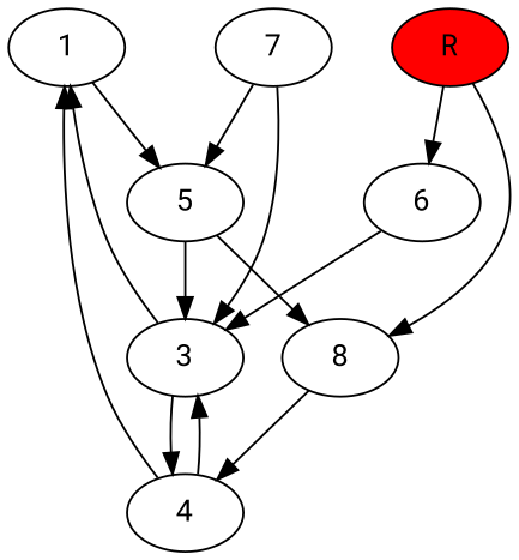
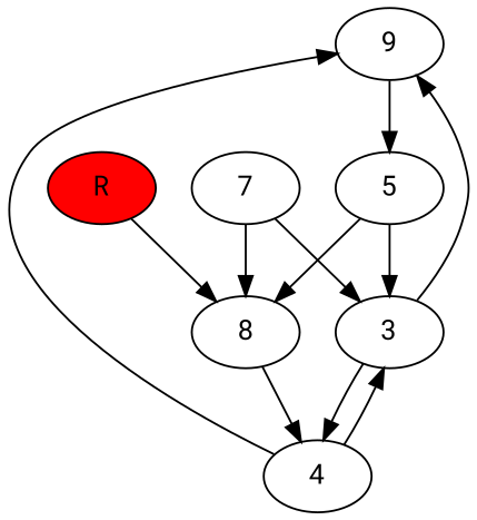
  digraph {
    fontname="Roboto Mono"
    node [fontname="Roboto Mono"]
    edge [fontname="Roboto Mono"]
-   1
+   1 [label=9]
    5
    3
    8
    7
    4
-   6
    R [fillcolor="#ff0000" style=filled]
    1 -> 5
    5 -> 3
    5 -> 8
    3 -> 1
    3 -> 4
    8 -> 4
-   7 -> 5
+   7 -> 8
    7 -> 3
    4 -> 1
    4 -> 3
-   6 -> 3
    R -> 8
-   R -> 6
  }
